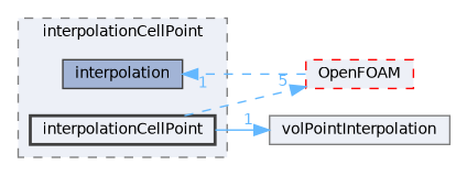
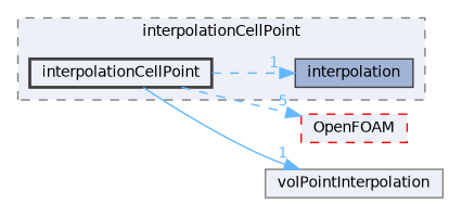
  digraph {
    compound=true
    rankdir=LR
    node [color=grey25 fillcolor="#edf0f7" fontname=Helvetica fontsize=10 shape=box style=filled]
    edge [color=steelblue1 fontcolor=steelblue1 fontname=Helvetica fontsize=10 headlabel=1 labeldistance=1.5 labelfontname=Helvetica labelfontsize=10 style=dashed]
    n1 [fillcolor="#a2b4d6" height=0.2 label=interpolation width=0.4]
    n2 [height=0.2 label=interpolationCellPoint style="filled,bold" width=0.4]
    n3 [color=red height=0.2 label=OpenFOAM style="filled,dashed" width=0.4]
    n4 [color=grey50 height=0.2 label=volPointInterpolation width=0.4]
    subgraph cluster_1 {
      bgcolor="#edf0f7"
      fontname=Helvetica
      fontsize=10
      label=interpolationCellPoint
      pencolor=grey50
      style="filled,dashed"
      n1
      n2
    }
-   n3 -> n1
+   n2 -> n1
    n2 -> n3 [headlabel=5]
    n2 -> n4 [style=solid]
  }
